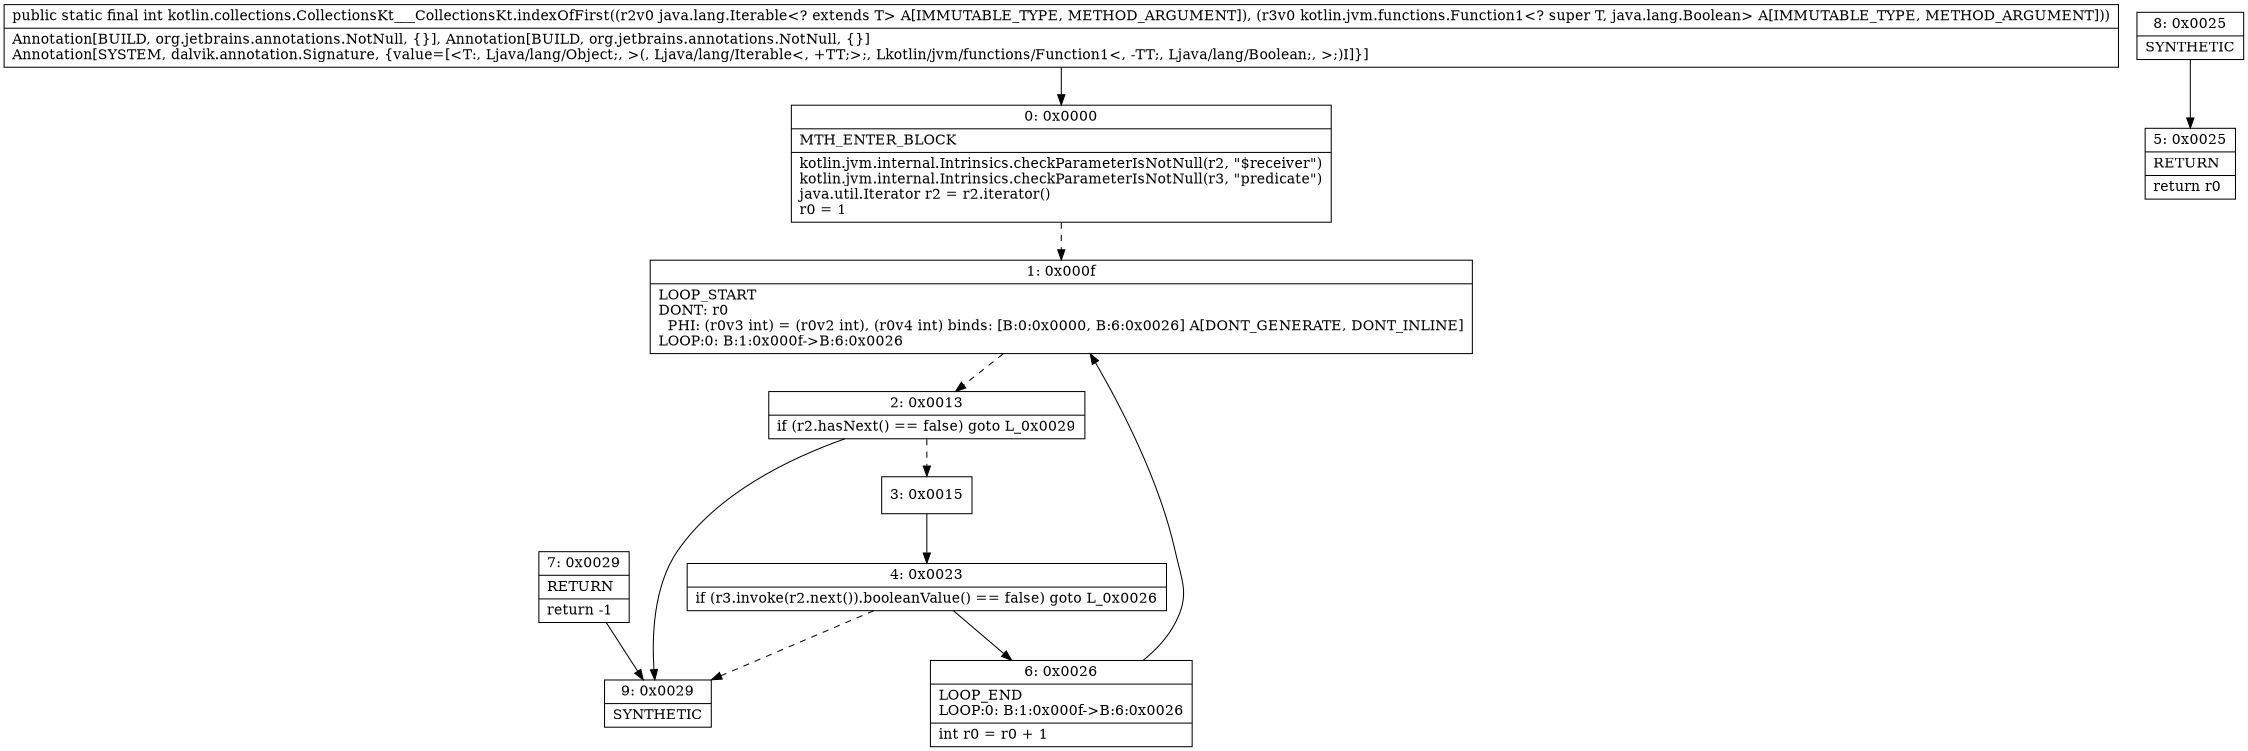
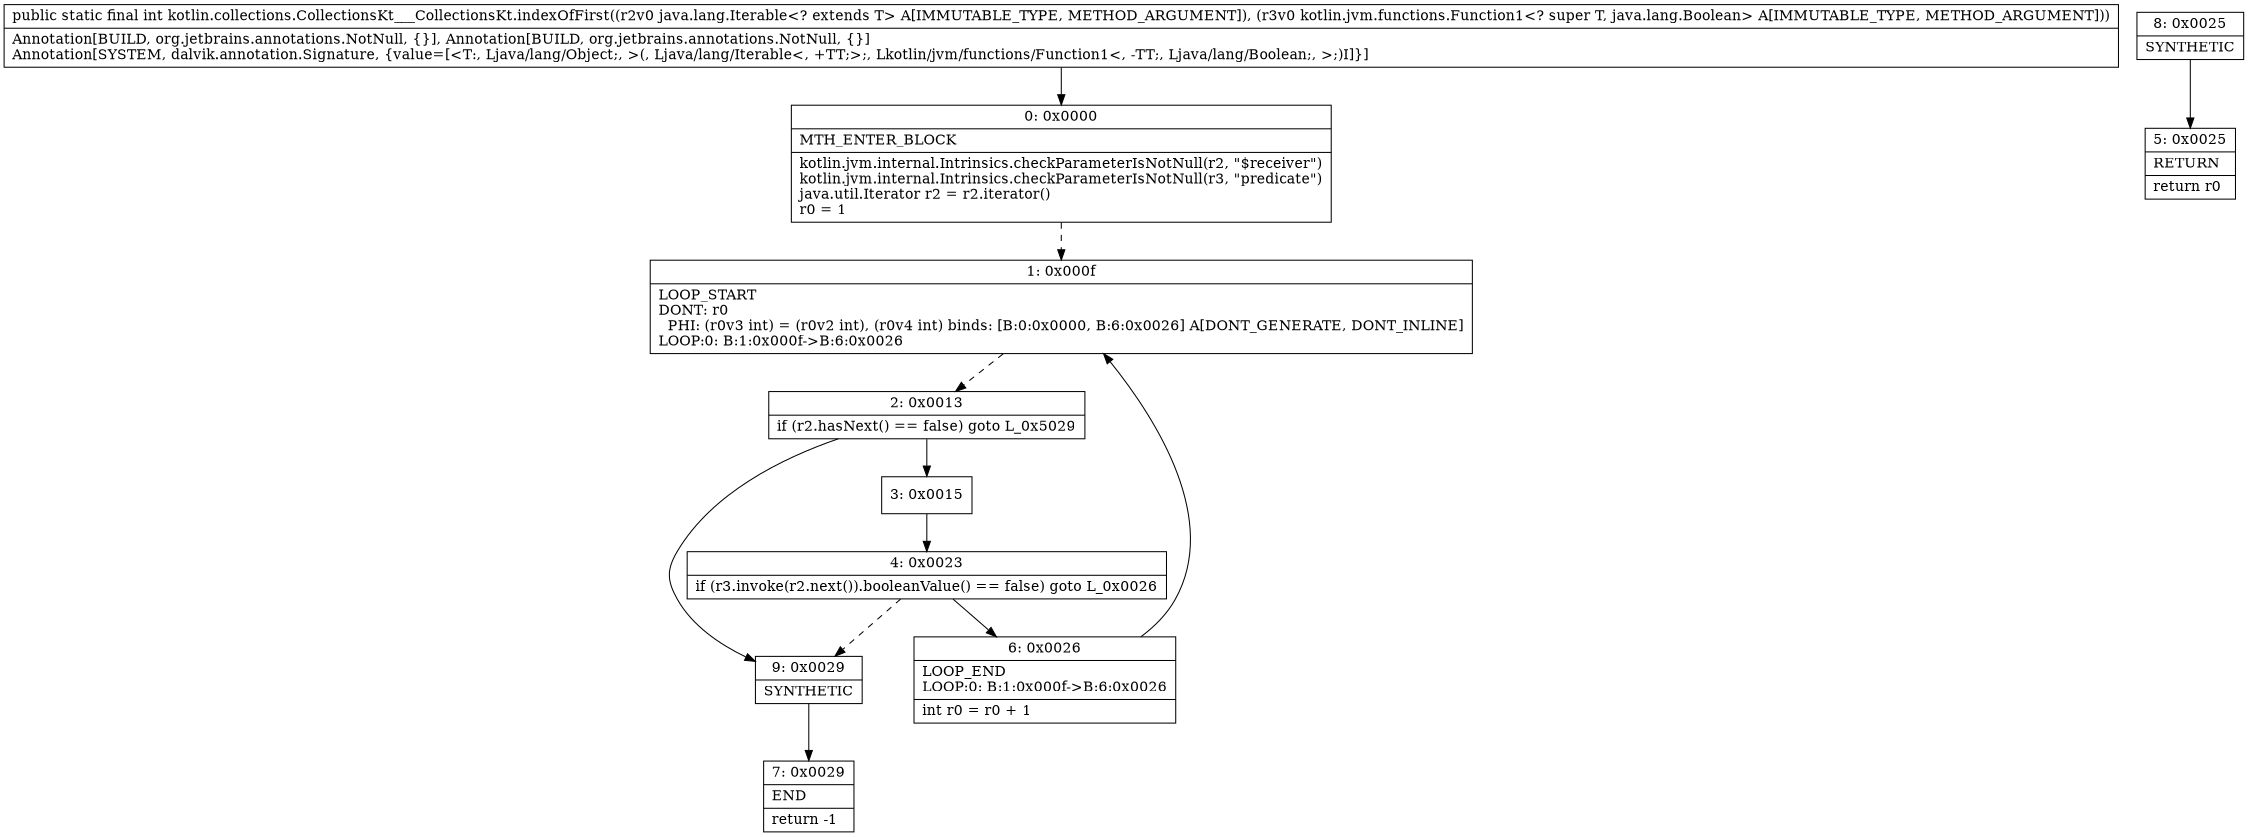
  digraph {
    node [shape=record]
    n1 [label="{0\:\ 0x0000|MTH_ENTER_BLOCK\l|kotlin.jvm.internal.Intrinsics.checkParameterIsNotNull(r2, \"$receiver\")\lkotlin.jvm.internal.Intrinsics.checkParameterIsNotNull(r3, \"predicate\")\ljava.util.Iterator r2 = r2.iterator()\lr0 = 1\l}"]
    n2 [label="{1\:\ 0x000f|LOOP_START\lDONT: r0 \l  PHI: (r0v3 int) = (r0v2 int), (r0v4 int) binds: [B:0:0x0000, B:6:0x0026] A[DONT_GENERATE, DONT_INLINE]\lLOOP:0: B:1:0x000f\-\>B:6:0x0026\l}"]
-   n3 [label="{2\:\ 0x0013|if (r2.hasNext() == false) goto L_0x0029\l}"]
+   n3 [label="{2\:\ 0x0013|if (r2.hasNext() == false) goto L_0x5029\l}"]
    n4 [label="{3\:\ 0x0015}"]
    n5 [label="{9\:\ 0x0029|SYNTHETIC\l}"]
    n6 [label="{4\:\ 0x0023|if (r3.invoke(r2.next()).booleanValue() == false) goto L_0x0026\l}"]
-   n7 [label="{7\:\ 0x0029|RETURN\l|return \-1\l}"]
+   n7 [label="{7\:\ 0x0029|END\l|return \-1\l}"]
    n8 [label="{6\:\ 0x0026|LOOP_END\lLOOP:0: B:1:0x000f\-\>B:6:0x0026\l|int r0 = r0 + 1\l}"]
    n9 [label="{8\:\ 0x0025|SYNTHETIC\l}"]
    n10 [label="{5\:\ 0x0025|RETURN\l|return r0\l}"]
    n11 [label="{public static final int kotlin.collections.CollectionsKt___CollectionsKt.indexOfFirst((r2v0 java.lang.Iterable\<? extends T\> A[IMMUTABLE_TYPE, METHOD_ARGUMENT]), (r3v0 kotlin.jvm.functions.Function1\<? super T, java.lang.Boolean\> A[IMMUTABLE_TYPE, METHOD_ARGUMENT]))  | Annotation[BUILD, org.jetbrains.annotations.NotNull, \{\}], Annotation[BUILD, org.jetbrains.annotations.NotNull, \{\}]\lAnnotation[SYSTEM, dalvik.annotation.Signature, \{value=[\<T:, Ljava\/lang\/Object;, \>(, Ljava\/lang\/Iterable\<, +TT;\>;, Lkotlin\/jvm\/functions\/Function1\<, \-TT;, Ljava\/lang\/Boolean;, \>;)I]\}]\l}"]
    n1 -> n2 [style=dashed]
    n2 -> n3 [style=dashed]
-   n3 -> n4 [style=dashed]
+   n3 -> n4 [style=solid]
    n3 -> n5
    n4 -> n6
-   n7 -> n5
+   n5 -> n7
    n6 -> n5 [style=dashed]
    n6 -> n8
    n8 -> n2
    n9 -> n10
    n11 -> n1
  }
